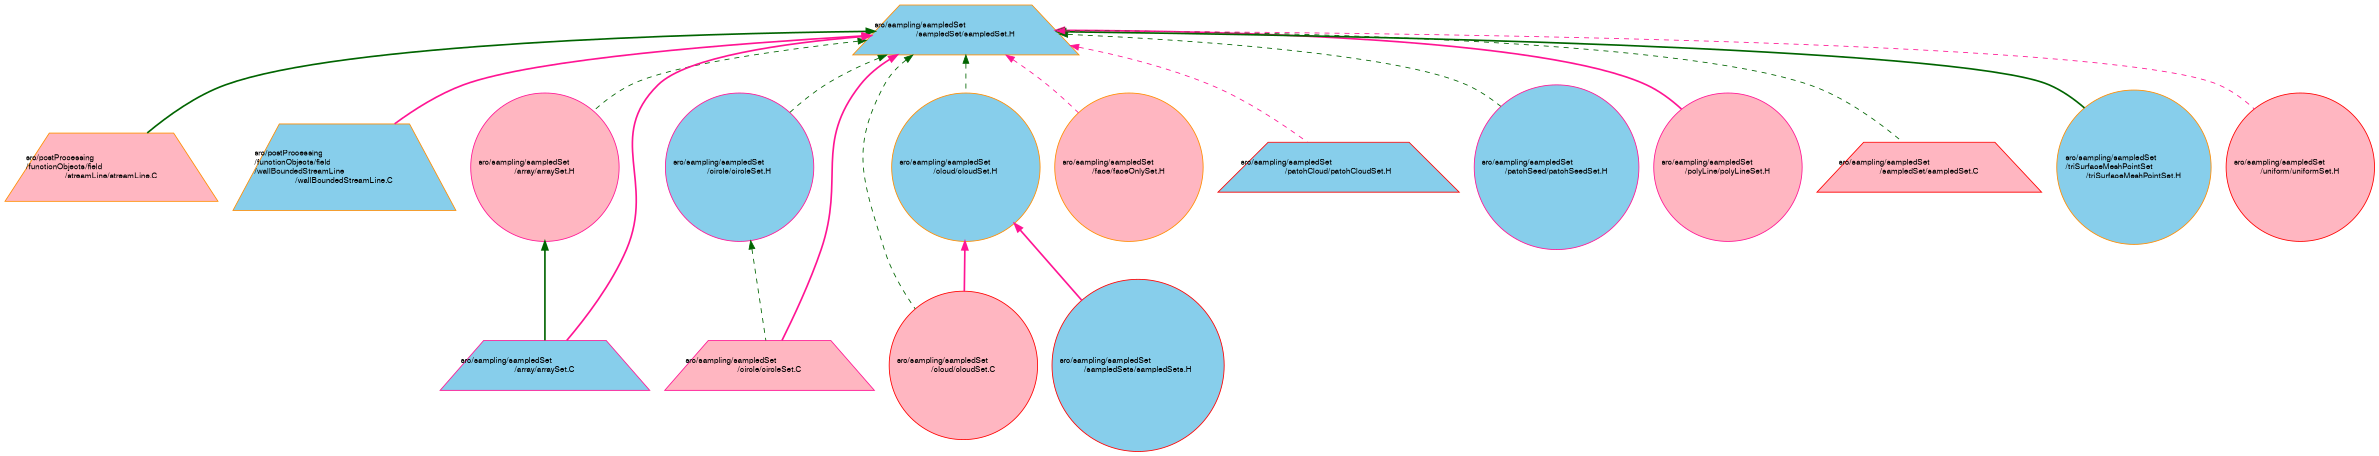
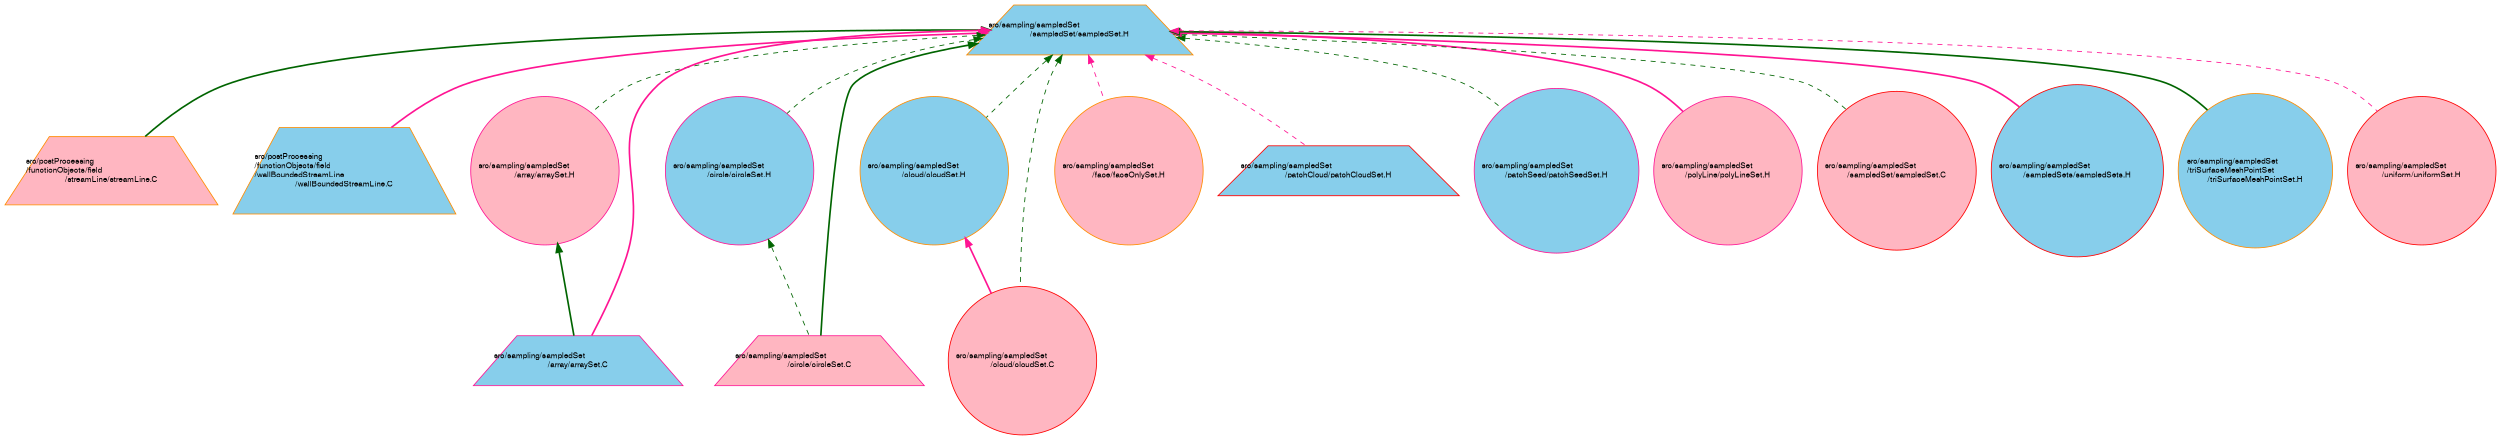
  digraph {
    node [color=darkorange fillcolor=skyblue fontname=FreeSans fontsize=10 shape=circle style=filled]
    edge [color=darkgreen dir=back fontname=FreeSans fontsize=10 labelfontname=FreeSans labelfontsize=10 style=dashed]
    n1 [fontcolor=black height=0.2 label="src/sampling/sampledSet\l/sampledSet/sampledSet.H" shape=trapezium width=0.4]
    n2 [fillcolor=lightpink height=0.2 label="src/postProcessing\l/functionObjects/field\l/streamLine/streamLine.C" shape=trapezium width=0.4]
    n3 [height=0.2 label="src/postProcessing\l/functionObjects/field\l/wallBoundedStreamLine\l/wallBoundedStreamLine.C" shape=trapezium width=0.4]
    n4 [color=deeppink fillcolor=lightpink height=0.2 label="src/sampling/sampledSet\l/array/arraySet.H" width=0.4]
    n5 [color=deeppink height=0.2 label="src/sampling/sampledSet\l/array/arraySet.C" shape=trapezium width=0.4]
    n6 [color=deeppink height=0.2 label="src/sampling/sampledSet\l/circle/circleSet.H" width=0.4]
    n7 [color=deeppink fillcolor=lightpink height=0.2 label="src/sampling/sampledSet\l/circle/circleSet.C" shape=trapezium width=0.4]
    n8 [height=0.2 label="src/sampling/sampledSet\l/cloud/cloudSet.H" width=0.4]
    n9 [color=red fillcolor=lightpink height=0.2 label="src/sampling/sampledSet\l/cloud/cloudSet.C" width=0.4]
    n10 [fillcolor=lightpink height=0.2 label="src/sampling/sampledSet\l/face/faceOnlySet.H" width=0.4]
    n11 [color=red height=0.2 label="src/sampling/sampledSet\l/patchCloud/patchCloudSet.H" shape=trapezium width=0.4]
    n12 [color=deeppink height=0.2 label="src/sampling/sampledSet\l/patchSeed/patchSeedSet.H" width=0.4]
    n13 [color=deeppink fillcolor=lightpink height=0.2 label="src/sampling/sampledSet\l/polyLine/polyLineSet.H" width=0.4]
-   n14 [color=red fillcolor=lightpink height=0.2 label="src/sampling/sampledSet\l/sampledSet/sampledSet.C" shape=trapezium width=0.4]
+   n14 [color=red fillcolor=lightpink height=0.2 label="src/sampling/sampledSet\l/sampledSet/sampledSet.C" width=0.4]
    n15 [color=red height=0.2 label="src/sampling/sampledSet\l/sampledSets/sampledSets.H" width=0.4]
    n16 [height=0.2 label="src/sampling/sampledSet\l/triSurfaceMeshPointSet\l/triSurfaceMeshPointSet.H" width=0.4]
    n17 [color=red fillcolor=lightpink height=0.2 label="src/sampling/sampledSet\l/uniform/uniformSet.H" width=0.4]
    n1 -> n2 [style=bold]
    n1 -> n3 [color=deeppink style=bold]
    n1 -> n4
    n1 -> n5 [color=deeppink style=bold]
    n1 -> n6
-   n1 -> n7 [color=deeppink style=bold]
+   n1 -> n7 [style=bold]
    n1 -> n8
    n1 -> n9
    n1 -> n10 [color=deeppink]
    n1 -> n11 [color=deeppink]
    n1 -> n12
    n1 -> n13 [color=deeppink style=bold]
    n1 -> n14
-   n8 -> n15 [color=deeppink style=bold]
+   n1 -> n15 [color=deeppink style=bold]
    n1 -> n16 [style=bold]
    n1 -> n17 [color=deeppink]
    n4 -> n5 [style=bold]
    n6 -> n7
    n8 -> n9 [color=deeppink style=bold]
  }
